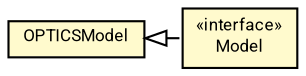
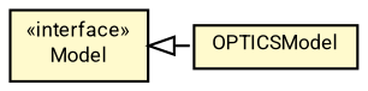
  digraph {
    nodesep=0.15
    rankdir=LR
    ranksep=0.25
    node [fontcolor=black fontname=Roboto fontsize=8 margin=0 shape=plaintext]
    n1 [height=0 label=<<table title="de.lmu.ifi.dbs.elki.data.model.Model" border="0" cellborder="1" cellspacing="0" cellpadding="2" bgcolor="LemonChiffon" href="Model.html" target="_parent"> 		<tr><td><table border="0" cellspacing="0" cellpadding="1"> 		<tr><td align="center" balign="center"> &#171;interface&#187; </td></tr> 		<tr><td align="center" balign="center"> <font face="Roboto">Model</font> </td></tr> 		</table></td></tr> 		</table>> width=0]
    n2 [height=0 label=<<table title="de.lmu.ifi.dbs.elki.data.model.OPTICSModel" border="0" cellborder="1" cellspacing="0" cellpadding="2" bgcolor="lemonChiffon" href="OPTICSModel.html" target="_parent"> 		<tr><td><table border="0" cellspacing="0" cellpadding="1"> 		<tr><td align="center" balign="center"> <font face="Roboto">OPTICSModel</font> </td></tr> 		</table></td></tr> 		</table>> width=0]
-   n2 -> n1 [arrowtail=empty color=black dir=back fontname=Roboto fontsize=7 labelfontname=Roboto labelfontsize=7 style=dashed weight=9]
+   n1 -> n2 [arrowtail=empty color=black dir=back fontname=Roboto fontsize=7 labelfontname=Roboto labelfontsize=7 style=dashed weight=9]
  }
